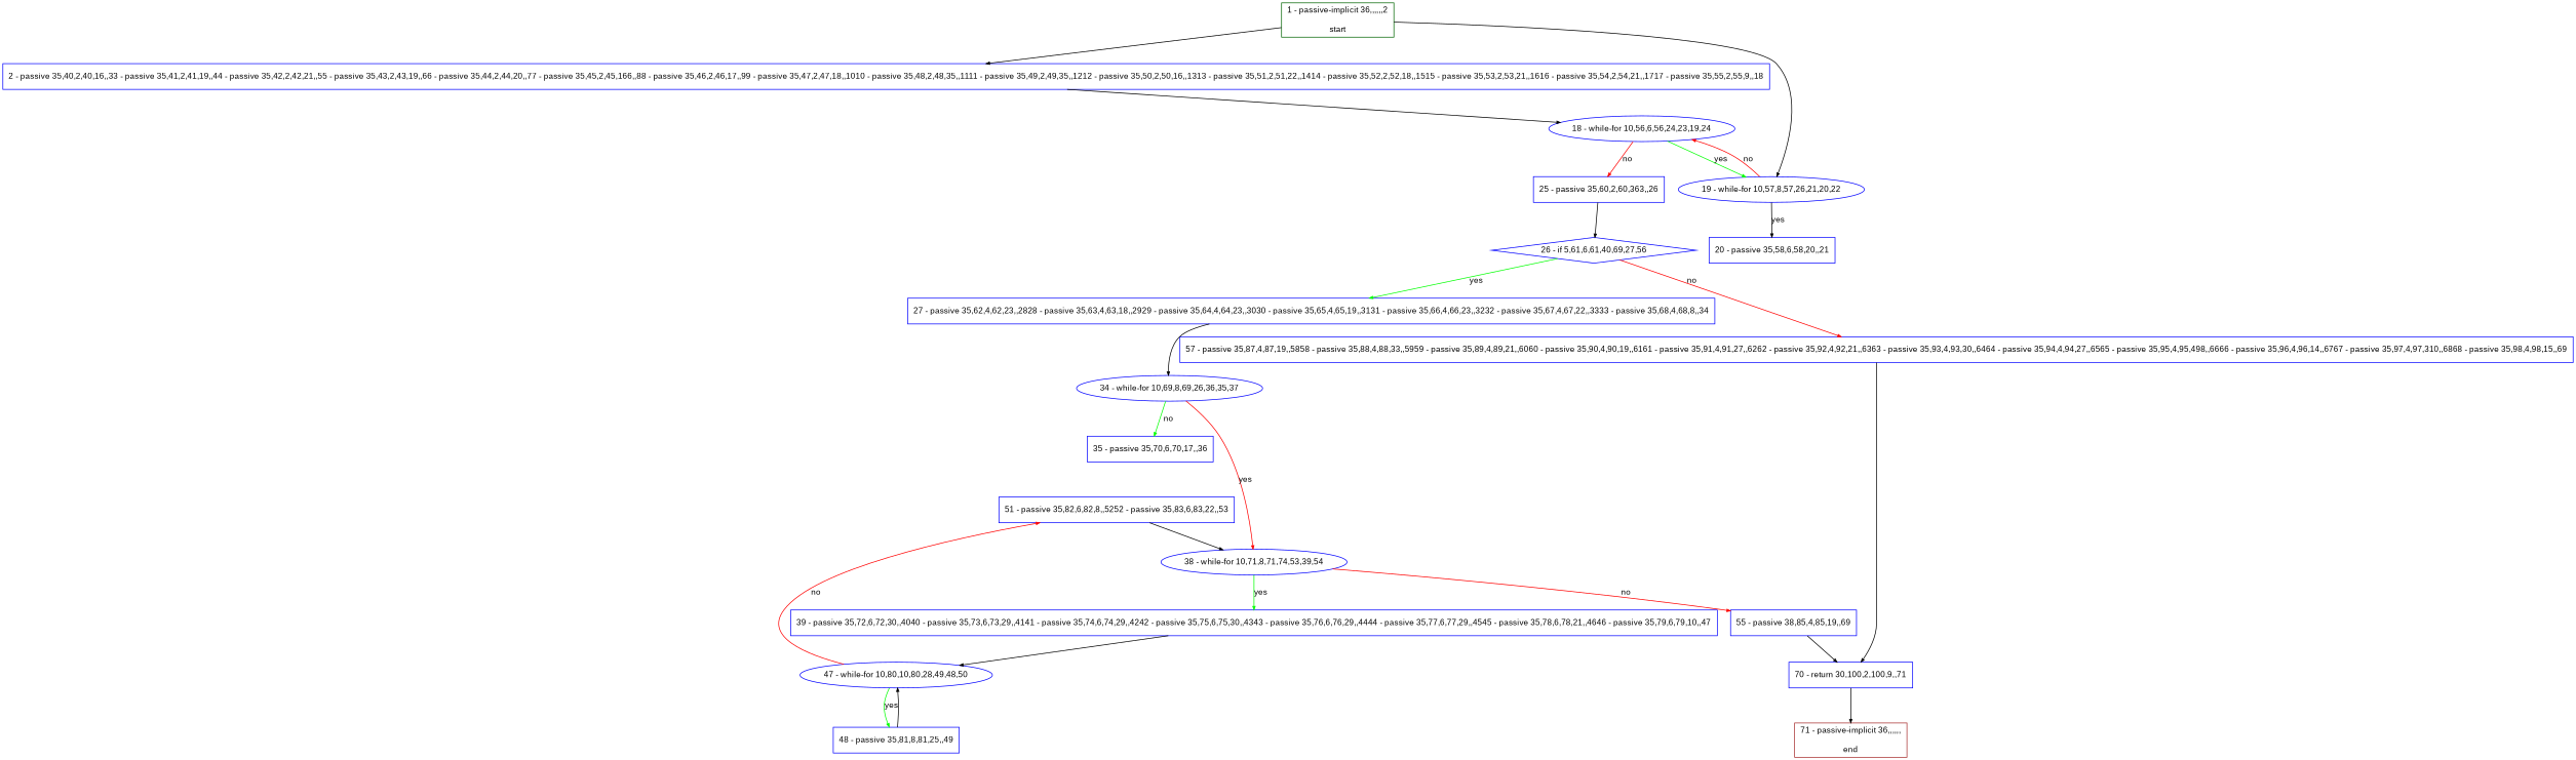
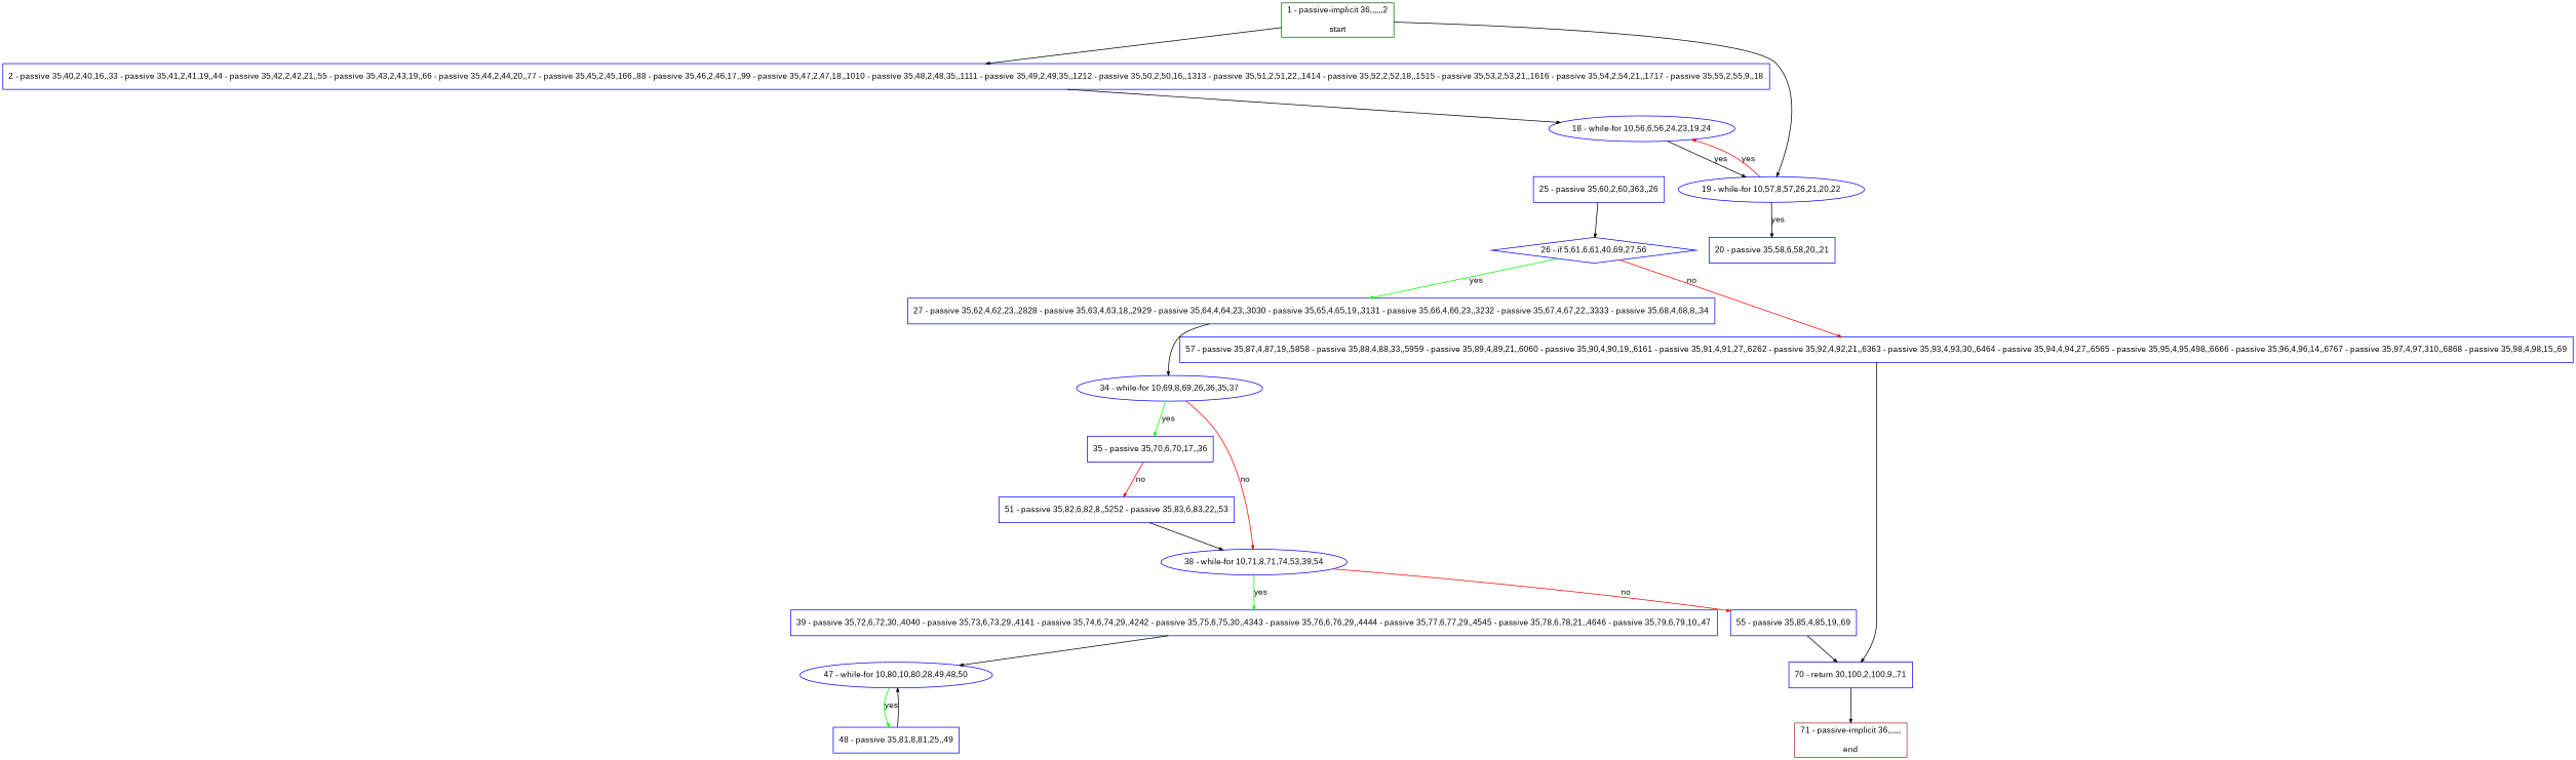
  digraph {
    bgcolor=white
    compound=true
    fillcolor="#FFFFCC"
    fontname=Arial
    fontsize=12
    pack=true
    packmode=clust
    style="rounded,filled"
    node [color="#0000ff" compound=true fillcolor="#ffffff" fixedsize=false fontname=Arial fontsize=12 node_initialized=no shape=box style=filled]
    edge [arrowhead=normal arrowsize=0.5 arrowtail=none color="#000000" compound=true dir=forward fontcolor=black fontname=Arial fontsize=12]
    n1 [label="2 - passive 35,40,2,40,16,,33 - passive 35,41,2,41,19,,44 - passive 35,42,2,42,21,,55 - passive 35,43,2,43,19,,66 - passive 35,44,2,44,20,,77 - passive 35,45,2,45,166,,88 - passive 35,46,2,46,17,,99 - passive 35,47,2,47,18,,1010 - passive 35,48,2,48,35,,1111 - passive 35,49,2,49,35,,1212 - passive 35,50,2,50,16,,1313 - passive 35,51,2,51,22,,1414 - passive 35,52,2,52,18,,1515 - passive 35,53,2,53,21,,1616 - passive 35,54,2,54,21,,1717 - passive 35,55,2,55,9,,18"]
    n2 [label="18 - while-for 10,56,6,56,24,23,19,24" shape=oval]
    n3 [label="19 - while-for 10,57,8,57,26,21,20,22" shape=oval]
    n4 [label="25 - passive 35,60,2,60,363,,26"]
    n5 [color="#006400" label="1 - passive-implicit 36,,,,,,2\n\nstart"]
    n6 [label="20 - passive 35,58,6,58,20,,21"]
    n7 [label="26 - if 5,61,6,61,40,69,27,56" shape=diamond]
    n8 [label="27 - passive 35,62,4,62,23,,2828 - passive 35,63,4,63,18,,2929 - passive 35,64,4,64,23,,3030 - passive 35,65,4,65,19,,3131 - passive 35,66,4,66,23,,3232 - passive 35,67,4,67,22,,3333 - passive 35,68,4,68,8,,34"]
    n9 [label="57 - passive 35,87,4,87,19,,5858 - passive 35,88,4,88,33,,5959 - passive 35,89,4,89,21,,6060 - passive 35,90,4,90,19,,6161 - passive 35,91,4,91,27,,6262 - passive 35,92,4,92,21,,6363 - passive 35,93,4,93,30,,6464 - passive 35,94,4,94,27,,6565 - passive 35,95,4,95,498,,6666 - passive 35,96,4,96,14,,6767 - passive 35,97,4,97,310,,6868 - passive 35,98,4,98,15,,69"]
    n10 [label="34 - while-for 10,69,8,69,26,36,35,37" shape=oval]
    n11 [label="70 - return 30,100,2,100,9,,71"]
    n12 [label="35 - passive 35,70,6,70,17,,36"]
    n13 [label="38 - while-for 10,71,8,71,74,53,39,54" shape=oval]
    n14 [color="#a52a2a" label="71 - passive-implicit 36,,,,,,\n\nend"]
    n15 [label="39 - passive 35,72,6,72,30,,4040 - passive 35,73,6,73,29,,4141 - passive 35,74,6,74,29,,4242 - passive 35,75,6,75,30,,4343 - passive 35,76,6,76,29,,4444 - passive 35,77,6,77,29,,4545 - passive 35,78,6,78,21,,4646 - passive 35,79,6,79,10,,47"]
-   n16 [label="55 - passive 38,85,4,85,19,,69"]
+   n16 [label="55 - passive 35,85,4,85,19,,69"]
    n17 [label="47 - while-for 10,80,10,80,28,49,48,50" shape=oval]
    n18 [label="48 - passive 35,81,8,81,25,,49"]
    n19 [label="51 - passive 35,82,6,82,8,,5252 - passive 35,83,6,83,22,,53"]
    n1 -> n2
-   n2 -> n3 [color="#00ff00" label=yes]
-   n2 -> n4 [color="#ff0000" label=no]
-   n3 -> n2 [color="#ff0000" label=no]
+   n2 -> n3 [label=yes]
+   n3 -> n2 [color="#ff0000" label=yes]
    n3 -> n6 [label=yes]
    n4 -> n7
    n5 -> n1
    n5 -> n3
    n7 -> n8 [color="#00ff00" label=yes]
    n7 -> n9 [color="#ff0000" label=no]
    n8 -> n10
    n9 -> n11
-   n10 -> n12 [color="#00ff00" label=no]
-   n10 -> n13 [color="#ff0000" label=yes]
+   n10 -> n12 [color="#00ff00" label=yes]
+   n10 -> n13 [color="#ff0000" label=no]
    n11 -> n14
    n13 -> n15 [color="#00ff00" label=yes]
    n13 -> n16 [color="#ff0000" label=no]
    n15 -> n17
    n16 -> n11
    n17 -> n18 [color="#00ff00" label=yes]
-   n17 -> n19 [color="#ff0000" label=no]
+   n12 -> n19 [color="#ff0000" label=no]
    n18 -> n17
    n19 -> n13
  }
